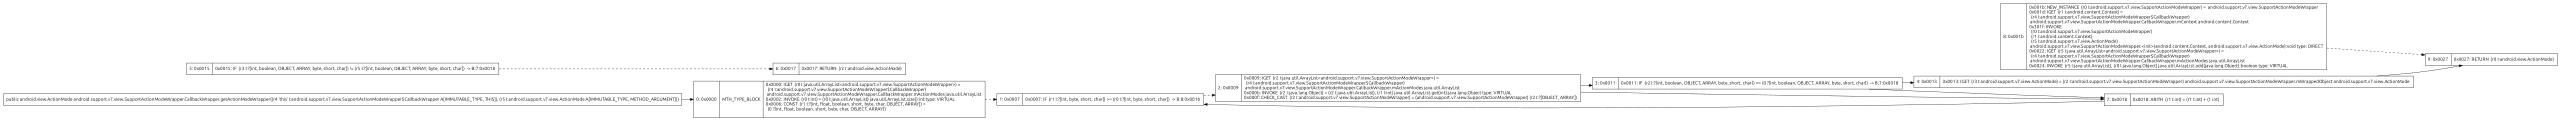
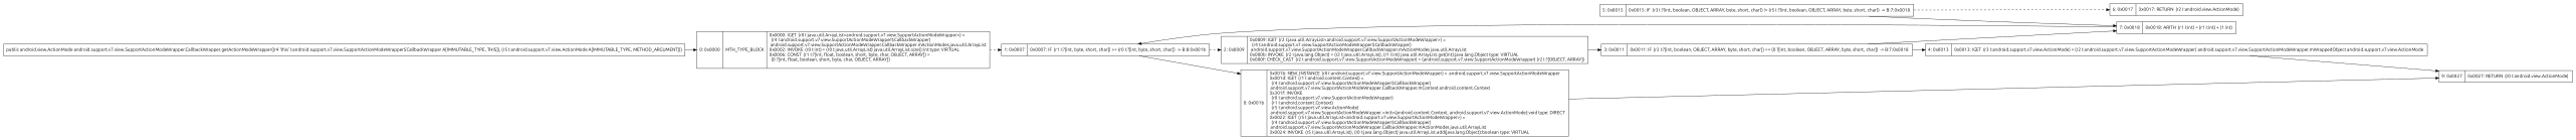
  digraph {
    fontname=Ubuntu
    rankdir=LR
    node [fontname=Ubuntu shape=record]
    edge [fontname=Ubuntu]
    n1 [label="{0\:\ 0x0000|MTH_TYPE_BLOCK\l|0x0000: IGET  (r0 I:java.util.ArrayList\<android.support.v7.view.SupportActionModeWrapper\>) = \l  (r4 I:android.support.v7.view.SupportActionModeWrapper$CallbackWrapper)\l android.support.v7.view.SupportActionModeWrapper.CallbackWrapper.mActionModes java.util.ArrayList \l0x0002: INVOKE  (r0 I:int) = (r0 I:java.util.ArrayList) java.util.ArrayList.size():int type: VIRTUAL \l0x0006: CONST  (r1 I:?[int, float, boolean, short, byte, char, OBJECT, ARRAY]) = \l  (0 ?[int, float, boolean, short, byte, char, OBJECT, ARRAY])\l \l}"]
    n2 [label="{1\:\ 0x0007|0x0007: IF  (r1 I:?[int, byte, short, char]) \>= (r0 I:?[int, byte, short, char])  \-\> B:8:0x001b \l}"]
    n3 [label="{2\:\ 0x0009|0x0009: IGET  (r2 I:java.util.ArrayList\<android.support.v7.view.SupportActionModeWrapper\>) = \l  (r4 I:android.support.v7.view.SupportActionModeWrapper$CallbackWrapper)\l android.support.v7.view.SupportActionModeWrapper.CallbackWrapper.mActionModes java.util.ArrayList \l0x000b: INVOKE  (r2 I:java.lang.Object) = (r2 I:java.util.ArrayList), (r1 I:int) java.util.ArrayList.get(int):java.lang.Object type: VIRTUAL \l0x000f: CHECK_CAST  (r2 I:android.support.v7.view.SupportActionModeWrapper) = (android.support.v7.view.SupportActionModeWrapper) (r2 I:?[OBJECT, ARRAY]) \l}"]
    n4 [label="{8\:\ 0x001b|0x001b: NEW_INSTANCE  (r0 I:android.support.v7.view.SupportActionModeWrapper) =  android.support.v7.view.SupportActionModeWrapper \l0x001d: IGET  (r1 I:android.content.Context) = \l  (r4 I:android.support.v7.view.SupportActionModeWrapper$CallbackWrapper)\l android.support.v7.view.SupportActionModeWrapper.CallbackWrapper.mContext android.content.Context \l0x301f: INVOKE  \l  (r0 I:android.support.v7.view.SupportActionModeWrapper)\l  (r1 I:android.content.Context)\l  (r5 I:android.support.v7.view.ActionMode)\l android.support.v7.view.SupportActionModeWrapper.\<init\>(android.content.Context, android.support.v7.view.ActionMode):void type: DIRECT \l0x0022: IGET  (r5 I:java.util.ArrayList\<android.support.v7.view.SupportActionModeWrapper\>) = \l  (r4 I:android.support.v7.view.SupportActionModeWrapper$CallbackWrapper)\l android.support.v7.view.SupportActionModeWrapper.CallbackWrapper.mActionModes java.util.ArrayList \l0x0024: INVOKE  (r5 I:java.util.ArrayList), (r0 I:java.lang.Object) java.util.ArrayList.add(java.lang.Object):boolean type: VIRTUAL \l}"]
    n5 [label="{3\:\ 0x0011|0x0011: IF  (r2 I:?[int, boolean, OBJECT, ARRAY, byte, short, char]) == (0 ?[int, boolean, OBJECT, ARRAY, byte, short, char])  \-\> B:7:0x0018 \l}"]
    n6 [label="{9\:\ 0x0027|0x0027: RETURN  (r0 I:android.view.ActionMode) \l}"]
    n7 [label="{4\:\ 0x0013|0x0013: IGET  (r3 I:android.support.v7.view.ActionMode) = (r2 I:android.support.v7.view.SupportActionModeWrapper) android.support.v7.view.SupportActionModeWrapper.mWrappedObject android.support.v7.view.ActionMode \l}"]
    n8 [label="{7\:\ 0x0018|0x0018: ARITH  (r1 I:int) = (r1 I:int) + (1 int) \l}"]
    n9 [label="{5\:\ 0x0015|0x0015: IF  (r3 I:?[int, boolean, OBJECT, ARRAY, byte, short, char]) != (r5 I:?[int, boolean, OBJECT, ARRAY, byte, short, char])  \-\> B:7:0x0018 \l}"]
    n10 [label="{6\:\ 0x0017|0x0017: RETURN  (r2 I:android.view.ActionMode) \l}"]
    n11 [label="{public android.view.ActionMode android.support.v7.view.SupportActionModeWrapper.CallbackWrapper.getActionModeWrapper((r4 'this' I:android.support.v7.view.SupportActionModeWrapper$CallbackWrapper A[IMMUTABLE_TYPE, THIS]), (r5 I:android.support.v7.view.ActionMode A[IMMUTABLE_TYPE, METHOD_ARGUMENT])) }"]
    n1 -> n2 [style=dashed]
    n2 -> n3 [style=dashed]
+   n2 -> n4
    n3 -> n5
-   n4 -> n6 [style=dashed]
+   n4 -> n6
    n5 -> n7 [style=solid]
    n5 -> n8
    n7 -> n6
    n8 -> n2
-   n3 -> n8
+   n9 -> n8
    n9 -> n10 [style=dashed]
    n11 -> n1
  }
